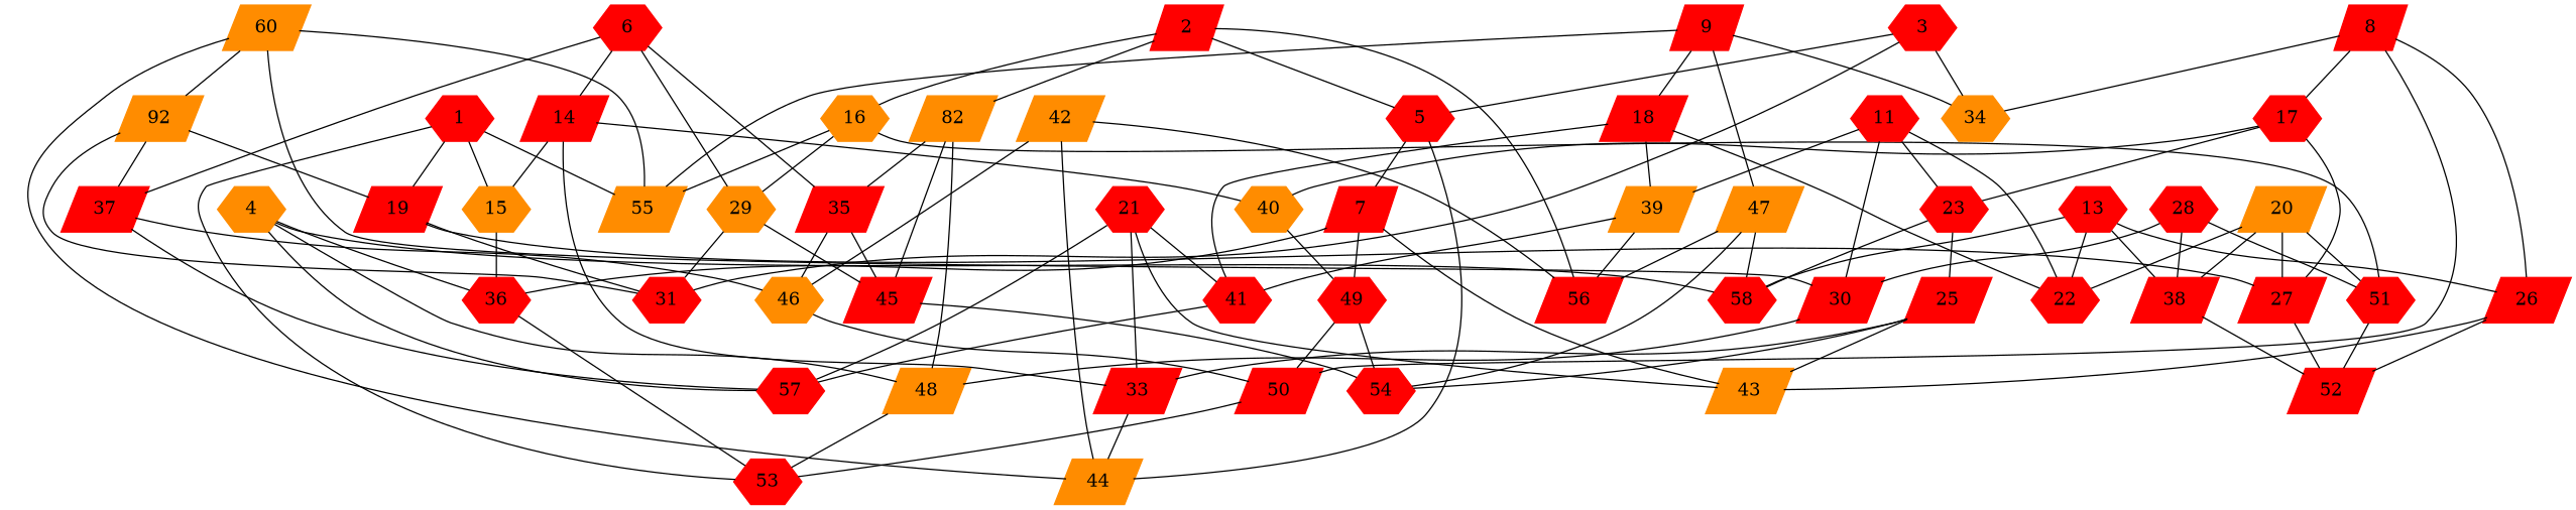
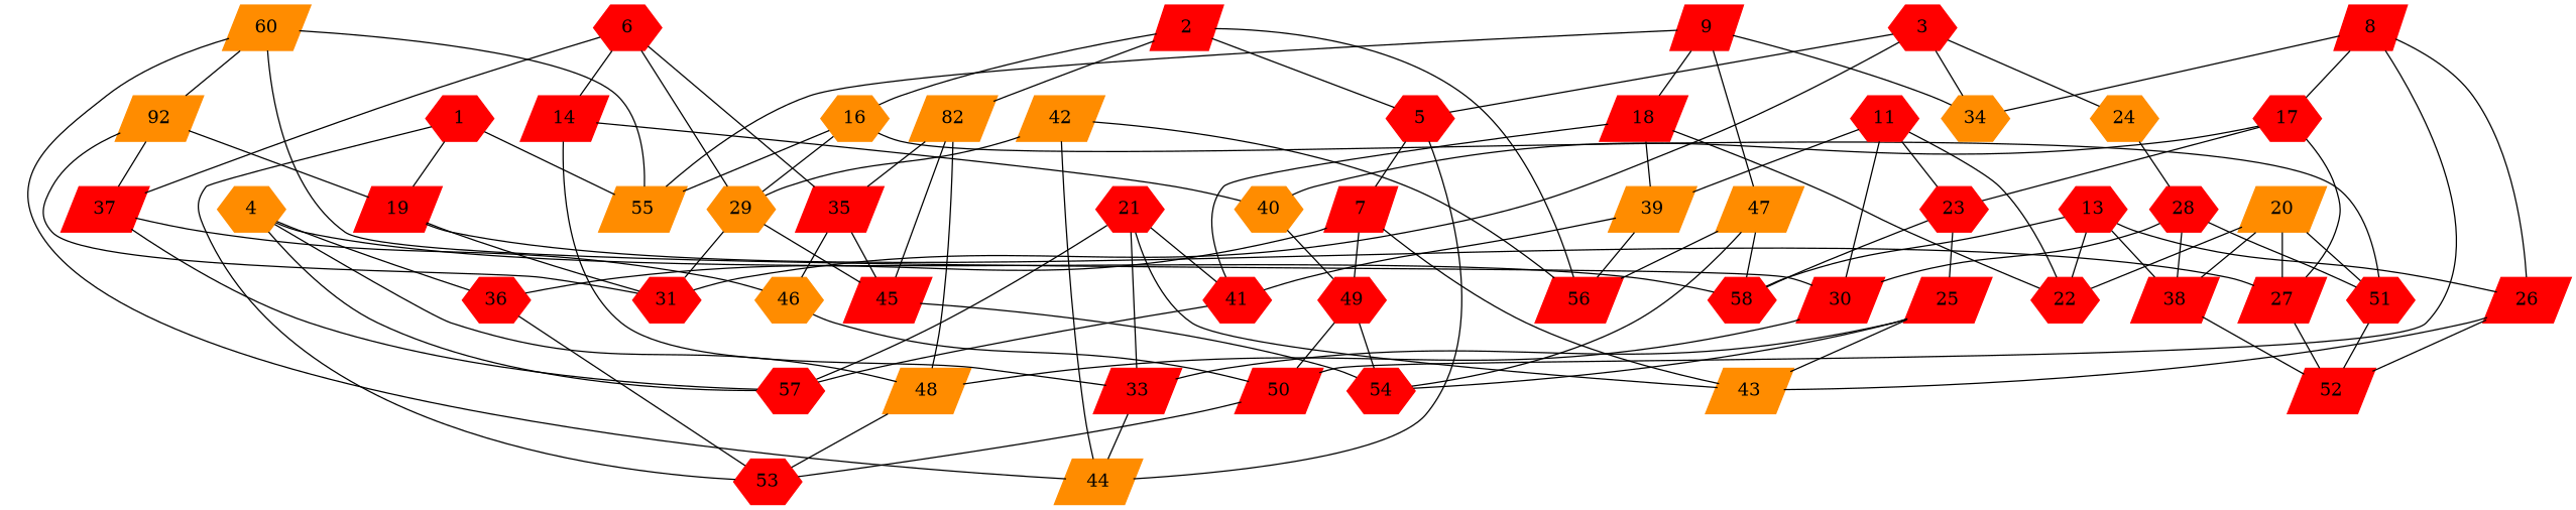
  graph {
    node [color=red shape=parallelogram style=filled]
    1 [shape=hexagon]
-   15 [color=darkorange shape=hexagon]
    19
    53 [shape=hexagon]
    55 [color=darkorange]
    36 [shape=hexagon]
    31 [shape=hexagon]
    27
    5 [shape=hexagon]
    2
    16 [color=darkorange shape=hexagon]
    n12 [color=darkorange label=82]
    56
    7
    44 [color=darkorange]
    29 [color=darkorange shape=hexagon]
    51 [shape=hexagon]
    48 [color=darkorange]
    35
    45
    3 [shape=hexagon]
+   24 [color=darkorange shape=hexagon]
    34 [color=darkorange shape=hexagon]
    28 [shape=hexagon]
    4 [color=darkorange shape=hexagon]
    57 [shape=hexagon]
    58 [shape=hexagon]
    43 [color=darkorange]
    49 [shape=hexagon]
    6 [shape=hexagon]
    14
    37
    33
    40 [color=darkorange shape=hexagon]
    46 [color=darkorange shape=hexagon]
    50
    54 [shape=hexagon]
    8
    17 [shape=hexagon]
    26
    23 [shape=hexagon]
    52
    9
    18
    47 [color=darkorange]
    22 [shape=hexagon]
    39 [color=darkorange]
    41 [shape=hexagon]
    n49 [color=darkorange label=60]
    n50 [color=darkorange label=92]
    30
    11 [shape=hexagon]
    25
    13 [shape=hexagon]
    38
    20 [color=darkorange]
    21 [shape=hexagon]
    42 [color=darkorange]
-   1 -- 15
    1 -- 19
    1 -- 53
    1 -- 55
-   15 -- 36
    19 -- 31
    19 -- 27
    36 -- 53
    27 -- 52
    5 -- 7
    5 -- 44
    2 -- 5
    2 -- 16
    2 -- n12
    2 -- 56
    16 -- 55
    16 -- 29
    16 -- 51
    n12 -- 48
    n12 -- 35
    n12 -- 45
    7 -- 36
    7 -- 43
    7 -- 49
    29 -- 31
    29 -- 45
    51 -- 52
    48 -- 53
    35 -- 45
    35 -- 46
    45 -- 54
    3 -- 31
    3 -- 5
+   3 -- 24
    3 -- 34
+   24 -- 28
    28 -- 51
    28 -- 30
    28 -- 38
    4 -- 36
    4 -- 48
    4 -- 57
    4 -- 58
    49 -- 50
    49 -- 54
    6 -- 29
    6 -- 35
    6 -- 14
    6 -- 37
-   14 -- 15
    14 -- 33
    14 -- 40
    37 -- 57
    37 -- 46
    33 -- 44
    40 -- 49
    46 -- 50
    50 -- 53
    8 -- 34
    8 -- 50
    8 -- 17
    8 -- 26
    17 -- 27
    17 -- 40
    17 -- 23
    26 -- 43
    26 -- 52
    23 -- 58
    23 -- 25
    9 -- 55
    9 -- 34
    9 -- 18
    9 -- 47
    18 -- 22
    18 -- 39
    18 -- 41
    47 -- 56
    47 -- 58
    47 -- 54
    39 -- 56
    39 -- 41
    41 -- 57
    n49 -- 55
    n49 -- 44
    n49 -- n50
    n49 -- 30
    n50 -- 19
    n50 -- 31
    n50 -- 37
    30 -- 48
    11 -- 23
    11 -- 22
    11 -- 39
    11 -- 30
    25 -- 43
    25 -- 33
    25 -- 54
    13 -- 58
    13 -- 26
    13 -- 22
    13 -- 38
    38 -- 52
    20 -- 27
    20 -- 51
    20 -- 22
    20 -- 38
    21 -- 57
    21 -- 43
    21 -- 33
    21 -- 41
    42 -- 56
    42 -- 44
-   42 -- 46
+   42 -- 29
  }
